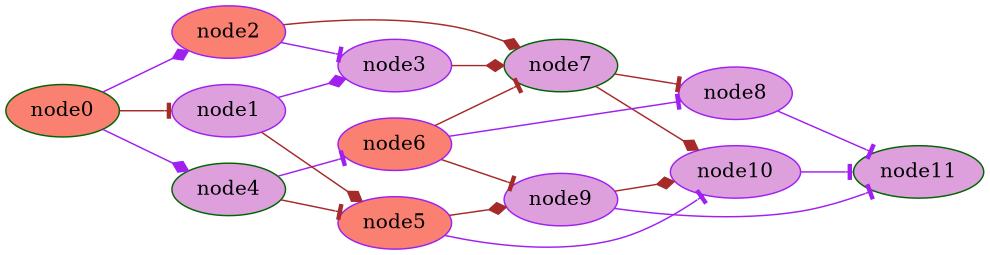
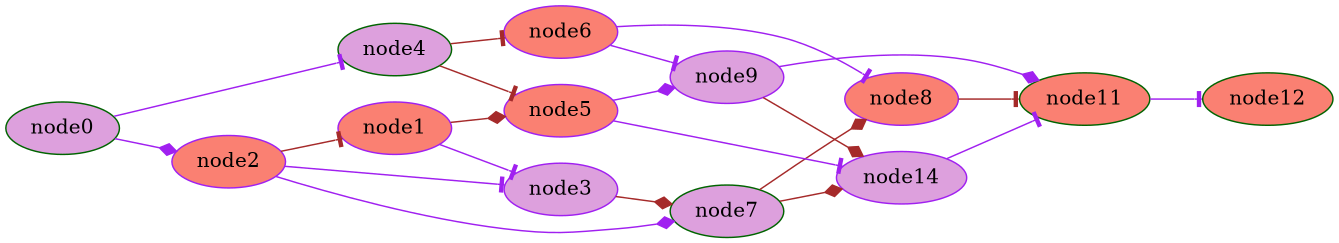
  digraph {
    rankdir=LR
    node [color=purple fillcolor=salmon style=filled]
    edge [arrowhead=tee color=purple]
-   node11 [color=darkgreen fillcolor=plum]
-   node10 [fillcolor=plum]
+   node11 [color=darkgreen]
+   node12 [color=darkgreen]
+   node10 [fillcolor=plum label=node14]
    node9 [fillcolor=plum]
-   node8 [fillcolor=plum]
+   node8
    node7 [color=darkgreen fillcolor=plum]
    node6
    node5
    node4 [color=darkgreen fillcolor=plum]
    node3 [fillcolor=plum]
    node2
-   node1 [fillcolor=plum]
-   node0 [color=darkgreen]
+   node1
+   node0 [color=darkgreen fillcolor=plum]
+   node11 -> node12
    node10 -> node11
-   node9 -> node11
+   node9 -> node11 [arrowhead=diamond]
    node9 -> node10 [arrowhead=diamond color=brown]
-   node8 -> node11
+   node8 -> node11 [color=brown]
    node7 -> node10 [arrowhead=diamond color=brown]
-   node7 -> node8 [color=brown]
-   node6 -> node9 [color=brown]
+   node7 -> node8 [arrowhead=diamond color=brown]
+   node6 -> node9
    node6 -> node8
-   node6 -> node7 [color=brown]
    node5 -> node10
-   node5 -> node9 [arrowhead=diamond color=brown]
-   node4 -> node6
+   node5 -> node9 [arrowhead=diamond]
+   node4 -> node6 [color=brown]
    node4 -> node5 [color=brown]
    node3 -> node7 [arrowhead=diamond color=brown]
-   node2 -> node7 [arrowhead=diamond color=brown]
+   node2 -> node7 [arrowhead=diamond]
    node2 -> node3
    node1 -> node5 [arrowhead=diamond color=brown]
-   node1 -> node3 [arrowhead=diamond]
-   node0 -> node4 [arrowhead=diamond]
+   node1 -> node3
+   node0 -> node4
    node0 -> node2 [arrowhead=diamond]
-   node0 -> node1 [color=brown]
+   node2 -> node1 [color=brown]
  }
